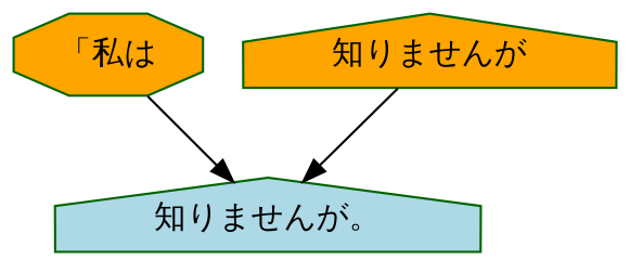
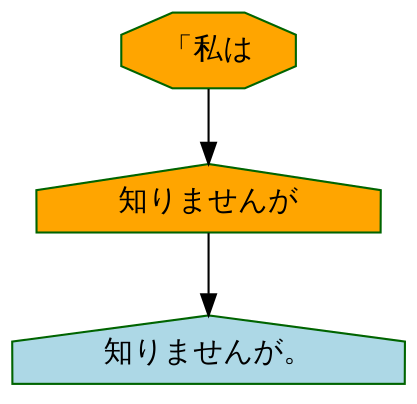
  digraph {
    fontname=Merriweather
    node [color=darkgreen fillcolor=orange fontname=Merriweather shape=house style=filled]
    edge [arrowhead=normal fontname=Merriweather]
    n1 [label="「私は" shape=octagon]
    n2 [fillcolor=lightblue label="知りませんが。"]
    n3 [label="知りませんが"]
-   n1 -> n2
+   n1 -> n3
    n3 -> n2
  }
